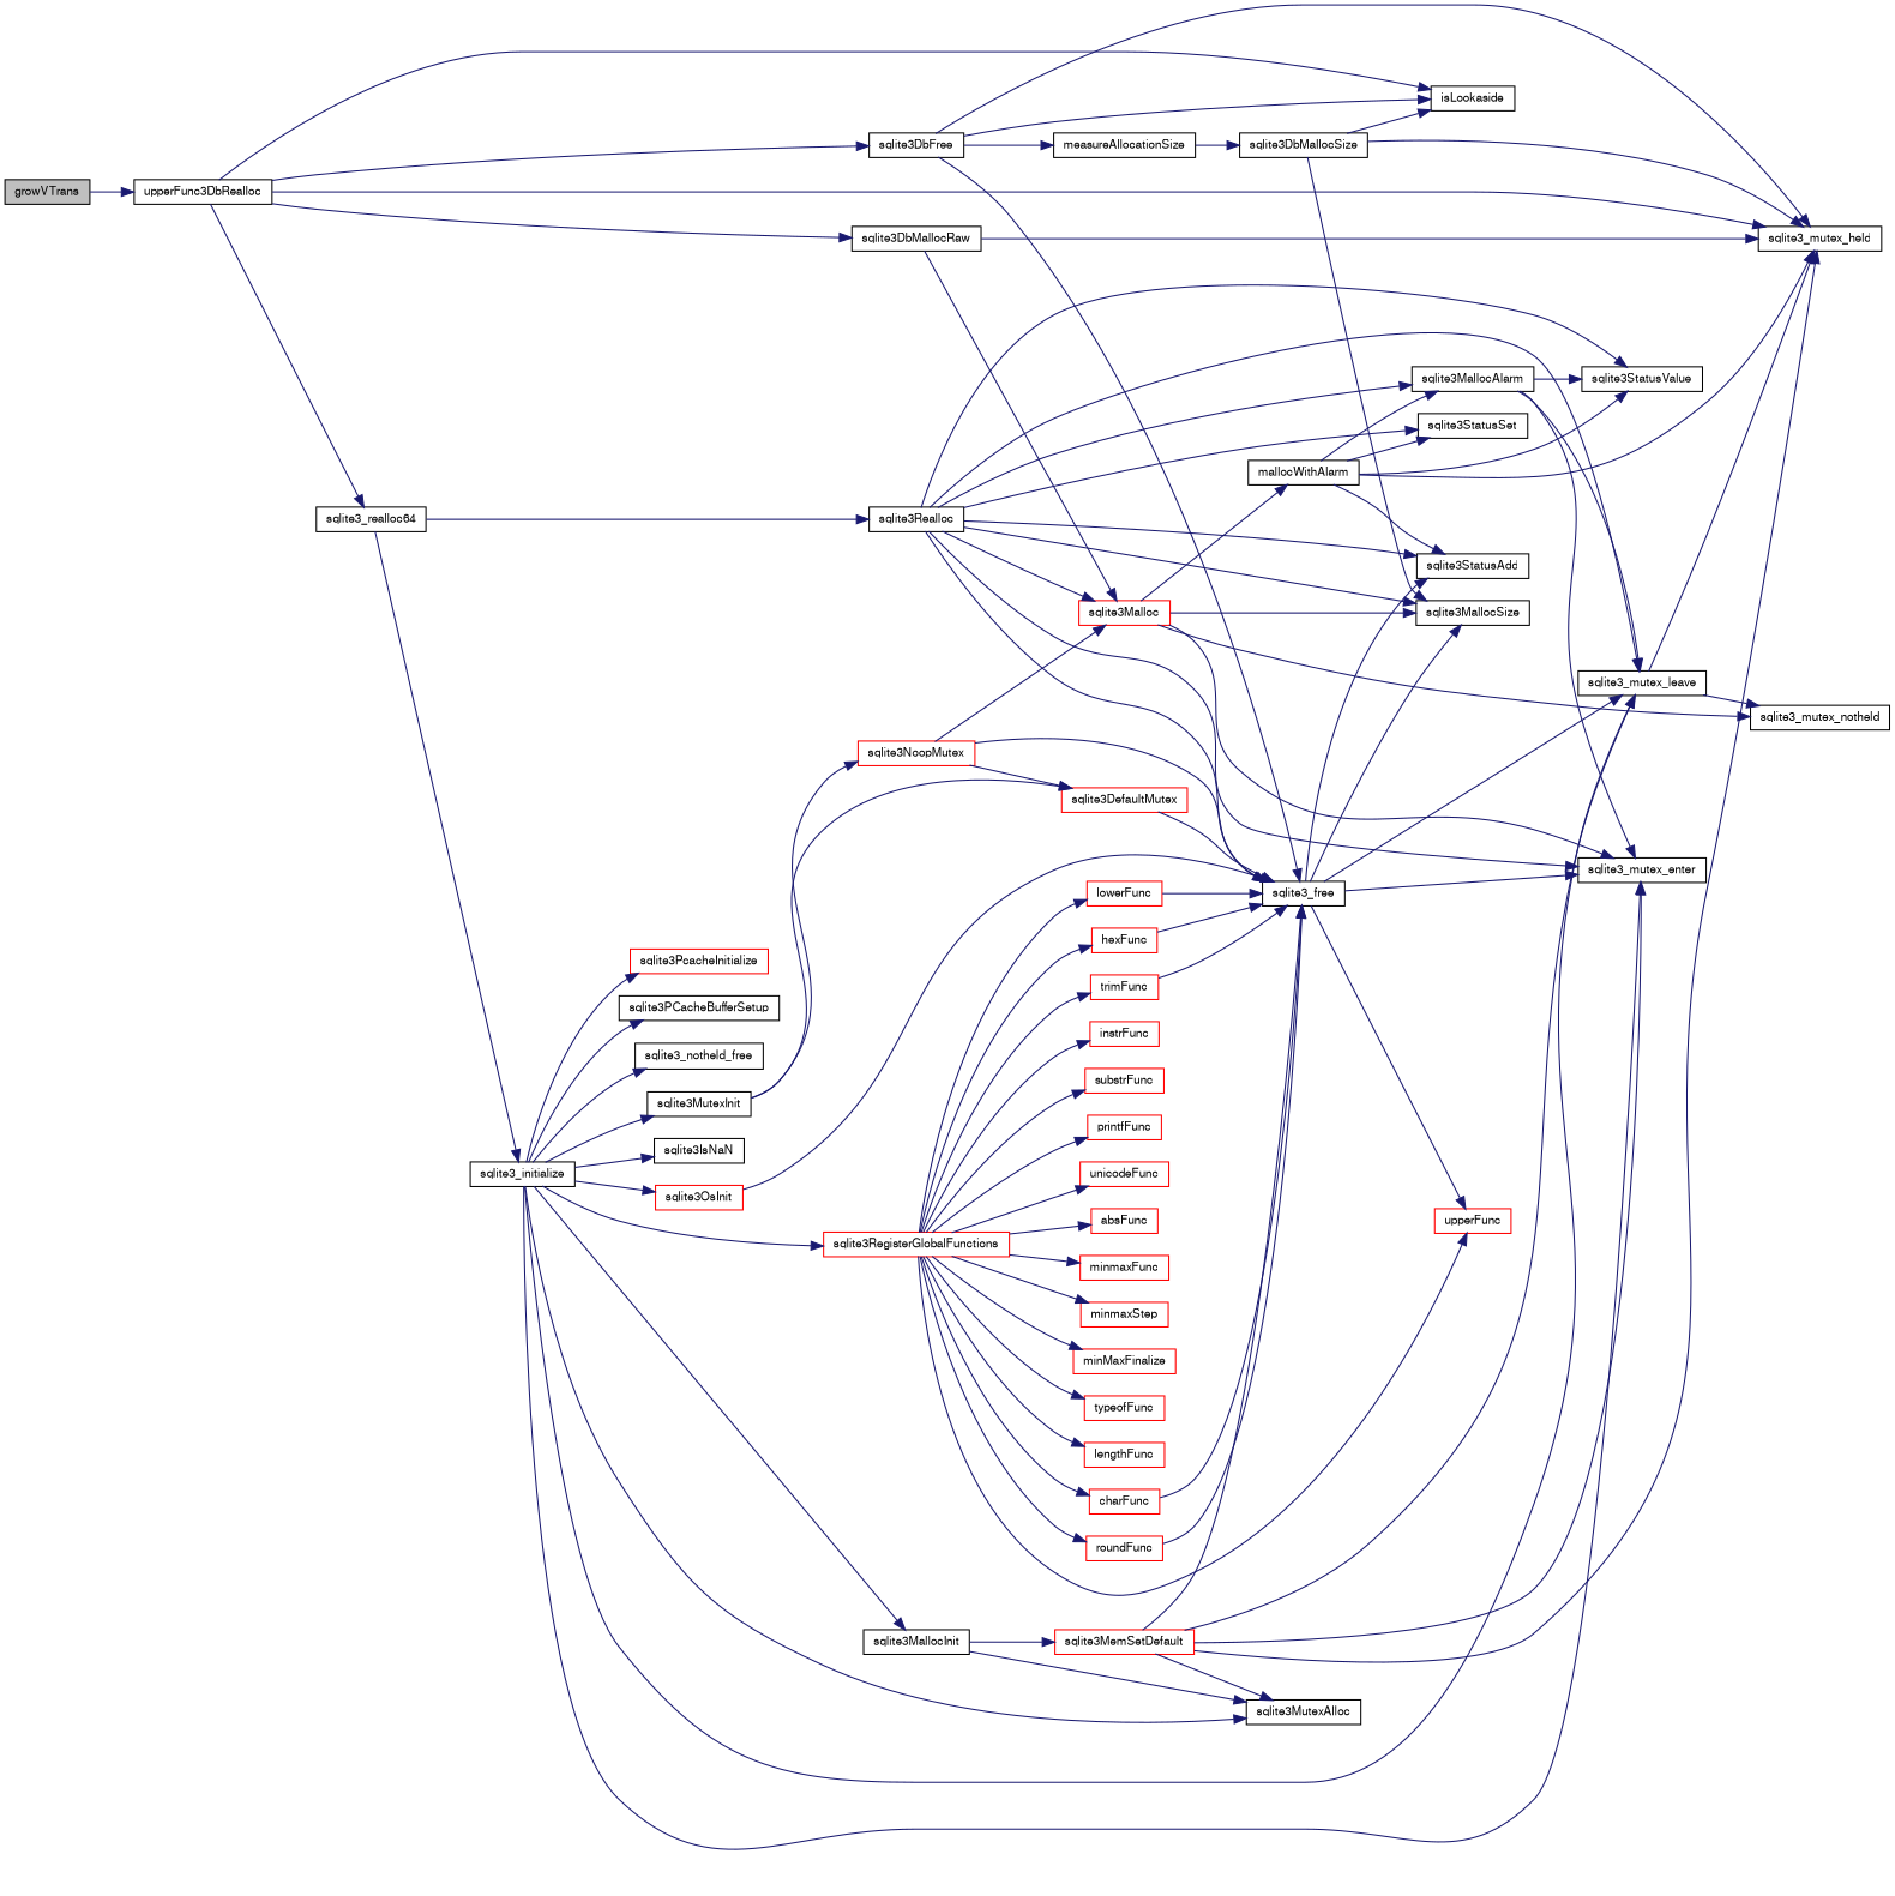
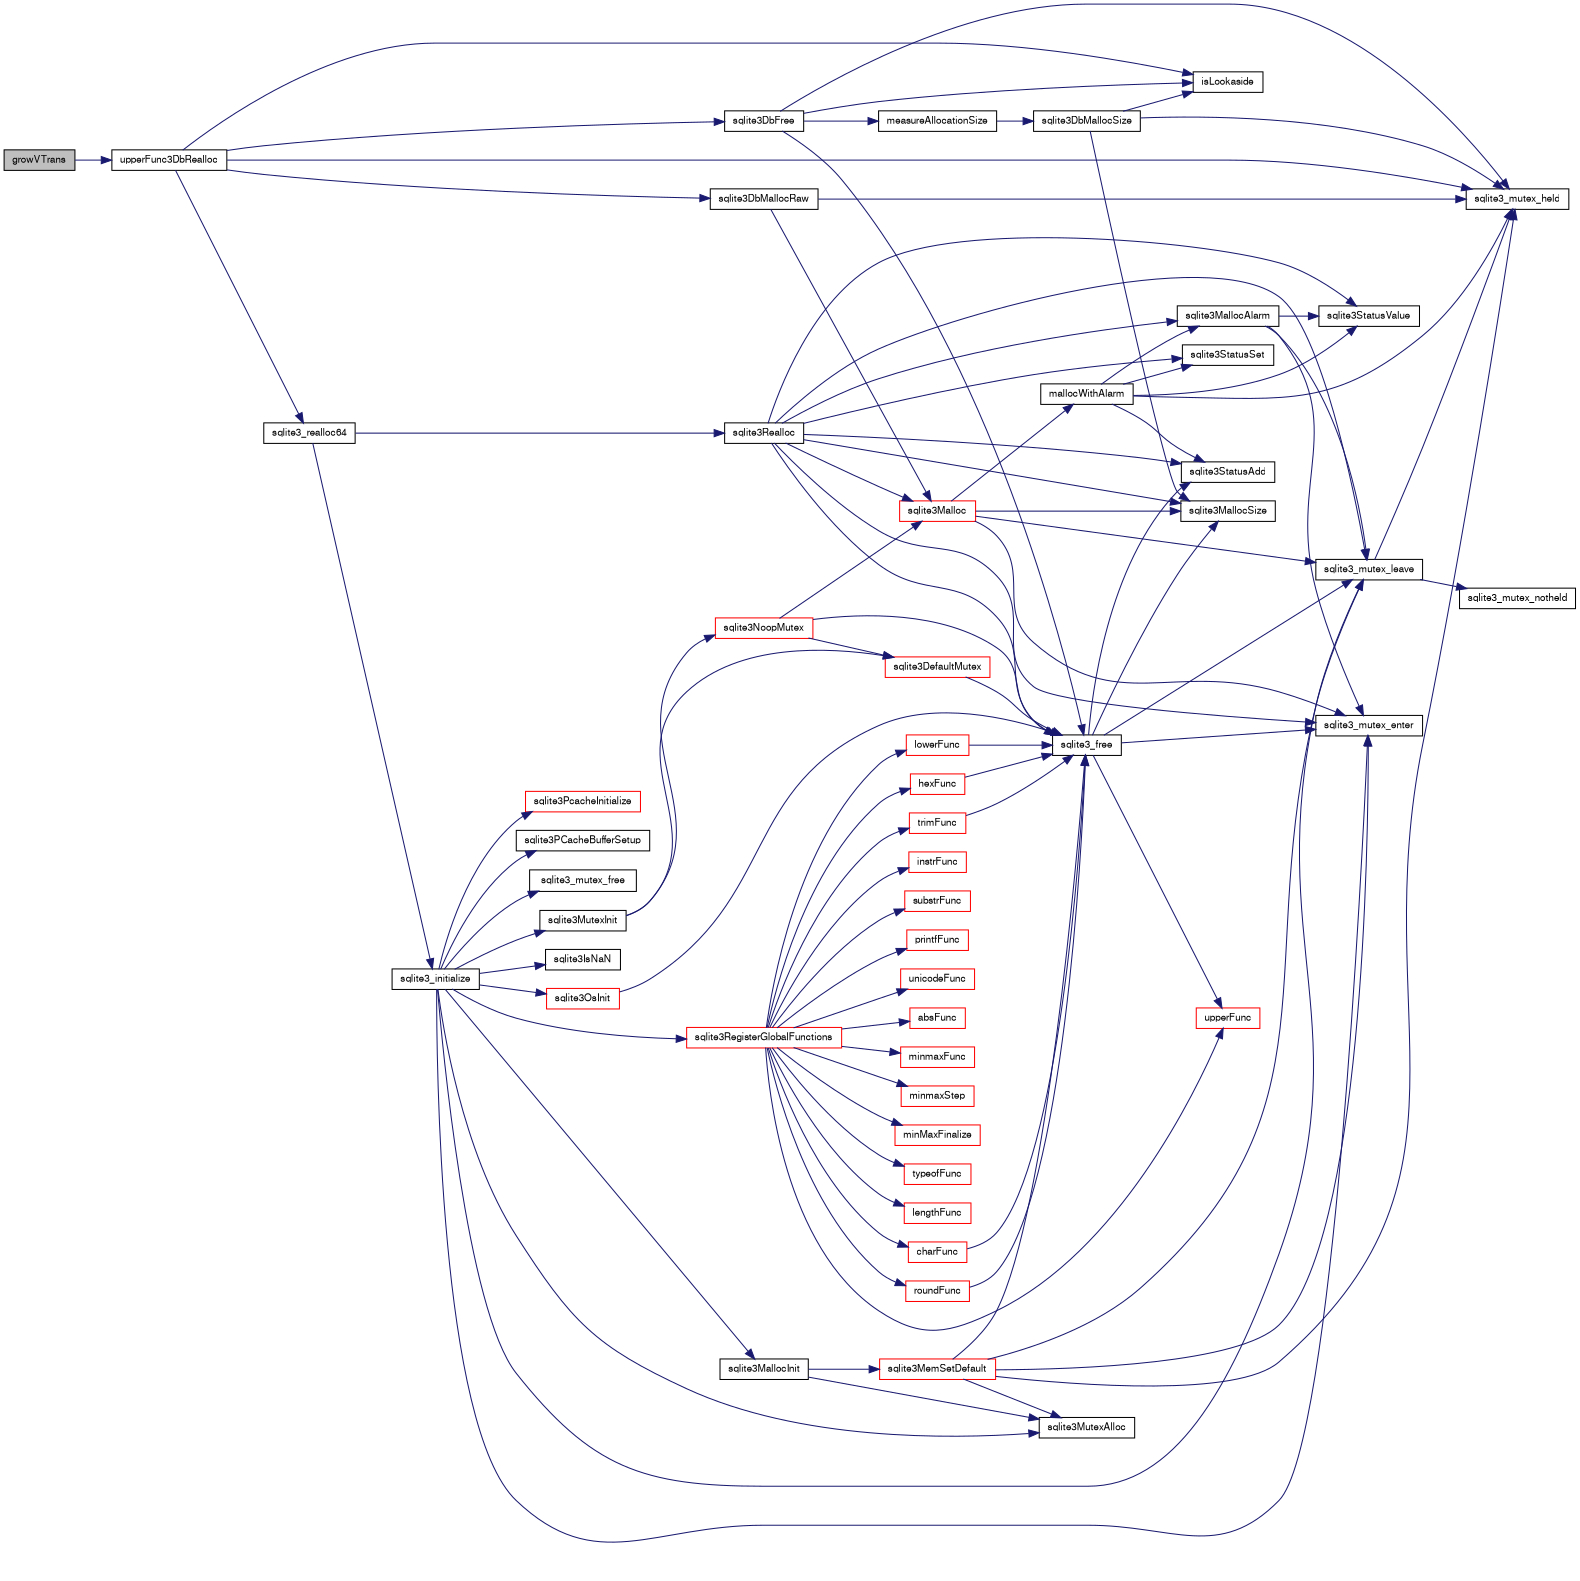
  digraph {
    rankdir=LR
    node [color=black fillcolor=white fontname=FreeSans fontsize=10 shape=record style=filled]
    edge [color=midnightblue fontname=FreeSans fontsize=10 labelfontname=FreeSans labelfontsize=10 style=solid]
    n1 [fillcolor=grey75 fontcolor=black height=0.2 label=growVTrans width=0.4]
    n2 [height=0.2 label=upperFunc3DbRealloc width=0.4]
    n3 [height=0.2 label=sqlite3_mutex_held width=0.4]
    n4 [height=0.2 label=sqlite3DbMallocRaw width=0.4]
    n5 [height=0.2 label=isLookaside width=0.4]
    n6 [height=0.2 label=sqlite3DbFree width=0.4]
    n7 [height=0.2 label=sqlite3_realloc64 width=0.4]
    n8 [color=red height=0.2 label=sqlite3Malloc width=0.4]
    n9 [height=0.2 label=measureAllocationSize width=0.4]
    n10 [height=0.2 label=sqlite3_free width=0.4]
    n11 [height=0.2 label=sqlite3_initialize width=0.4]
    n12 [height=0.2 label=sqlite3Realloc width=0.4]
    n13 [height=0.2 label=sqlite3_mutex_enter width=0.4]
    n14 [height=0.2 label=mallocWithAlarm width=0.4]
    n15 [height=0.2 label=sqlite3_mutex_leave width=0.4]
    n16 [height=0.2 label=sqlite3MallocSize width=0.4]
    n17 [height=0.2 label=sqlite3StatusSet width=0.4]
    n18 [height=0.2 label=sqlite3StatusValue width=0.4]
    n19 [height=0.2 label=sqlite3MallocAlarm width=0.4]
    n20 [height=0.2 label=sqlite3StatusAdd width=0.4]
    n21 [height=0.2 label=sqlite3_mutex_notheld width=0.4]
    n22 [height=0.2 label=sqlite3DbMallocSize width=0.4]
    n23 [color=red height=0.2 label=upperFunc width=0.4]
    n24 [height=0.2 label=sqlite3MutexInit width=0.4]
    n25 [height=0.2 label=sqlite3MutexAlloc width=0.4]
    n26 [height=0.2 label=sqlite3MallocInit width=0.4]
    n27 [color=red height=0.2 label=sqlite3RegisterGlobalFunctions width=0.4]
    n28 [color=red height=0.2 label=sqlite3PcacheInitialize width=0.4]
    n29 [color=red height=0.2 label=sqlite3OsInit width=0.4]
    n30 [height=0.2 label=sqlite3PCacheBufferSetup width=0.4]
-   n31 [height=0.2 label=sqlite3_notheld_free width=0.4]
+   n31 [height=0.2 label=sqlite3_mutex_free width=0.4]
    n32 [height=0.2 label=sqlite3IsNaN width=0.4]
    n33 [color=red height=0.2 label=sqlite3DefaultMutex width=0.4]
    n34 [color=red height=0.2 label=sqlite3NoopMutex width=0.4]
    n35 [color=red height=0.2 label=sqlite3MemSetDefault width=0.4]
    n36 [color=red height=0.2 label=trimFunc width=0.4]
    n37 [color=red height=0.2 label=minmaxFunc width=0.4]
    n38 [color=red height=0.2 label=minmaxStep width=0.4]
    n39 [color=red height=0.2 label=minMaxFinalize width=0.4]
    n40 [color=red height=0.2 label=typeofFunc width=0.4]
    n41 [color=red height=0.2 label=lengthFunc width=0.4]
    n42 [color=red height=0.2 label=instrFunc width=0.4]
    n43 [color=red height=0.2 label=substrFunc width=0.4]
    n44 [color=red height=0.2 label=printfFunc width=0.4]
    n45 [color=red height=0.2 label=unicodeFunc width=0.4]
    n46 [color=red height=0.2 label=charFunc width=0.4]
    n47 [color=red height=0.2 label=absFunc width=0.4]
    n48 [color=red height=0.2 label=roundFunc width=0.4]
    n49 [color=red height=0.2 label=lowerFunc width=0.4]
    n50 [color=red height=0.2 label=hexFunc width=0.4]
    n1 -> n2
    n2 -> n3
    n2 -> n4
    n2 -> n5
    n2 -> n6
    n2 -> n7
    n4 -> n3
    n4 -> n8
    n6 -> n3
    n6 -> n5
    n6 -> n9
    n6 -> n10
    n7 -> n11
    n7 -> n12
    n8 -> n13
    n8 -> n14
-   n8 -> n21
+   n8 -> n15
    n8 -> n16
    n9 -> n22
    n10 -> n13
    n10 -> n15
    n10 -> n16
    n10 -> n20
    n10 -> n23
    n11 -> n13
    n11 -> n15
    n11 -> n24
    n11 -> n25
    n11 -> n26
    n11 -> n27
    n11 -> n28
    n11 -> n29
    n11 -> n30
    n11 -> n31
    n11 -> n32
    n12 -> n8
    n12 -> n10
    n12 -> n13
    n12 -> n15
    n12 -> n16
    n12 -> n17
    n12 -> n18
    n12 -> n19
    n12 -> n20
    n14 -> n3
    n14 -> n17
    n14 -> n18
    n14 -> n19
    n14 -> n20
    n15 -> n3
    n15 -> n21
    n19 -> n13
    n19 -> n15
    n19 -> n18
    n22 -> n3
    n22 -> n5
    n22 -> n16
    n24 -> n33
    n24 -> n34
    n26 -> n25
    n26 -> n35
    n27 -> n23
    n27 -> n36
    n27 -> n37
    n27 -> n38
    n27 -> n39
    n27 -> n40
    n27 -> n41
    n27 -> n42
    n27 -> n43
    n27 -> n44
    n27 -> n45
    n27 -> n46
    n27 -> n47
    n27 -> n48
    n27 -> n49
    n27 -> n50
    n29 -> n10
    n33 -> n10
    n34 -> n8
    n34 -> n10
    n34 -> n33
    n35 -> n3
    n35 -> n10
    n35 -> n13
    n35 -> n15
    n35 -> n25
    n36 -> n10
    n46 -> n10
    n48 -> n10
    n49 -> n10
    n50 -> n10
  }
